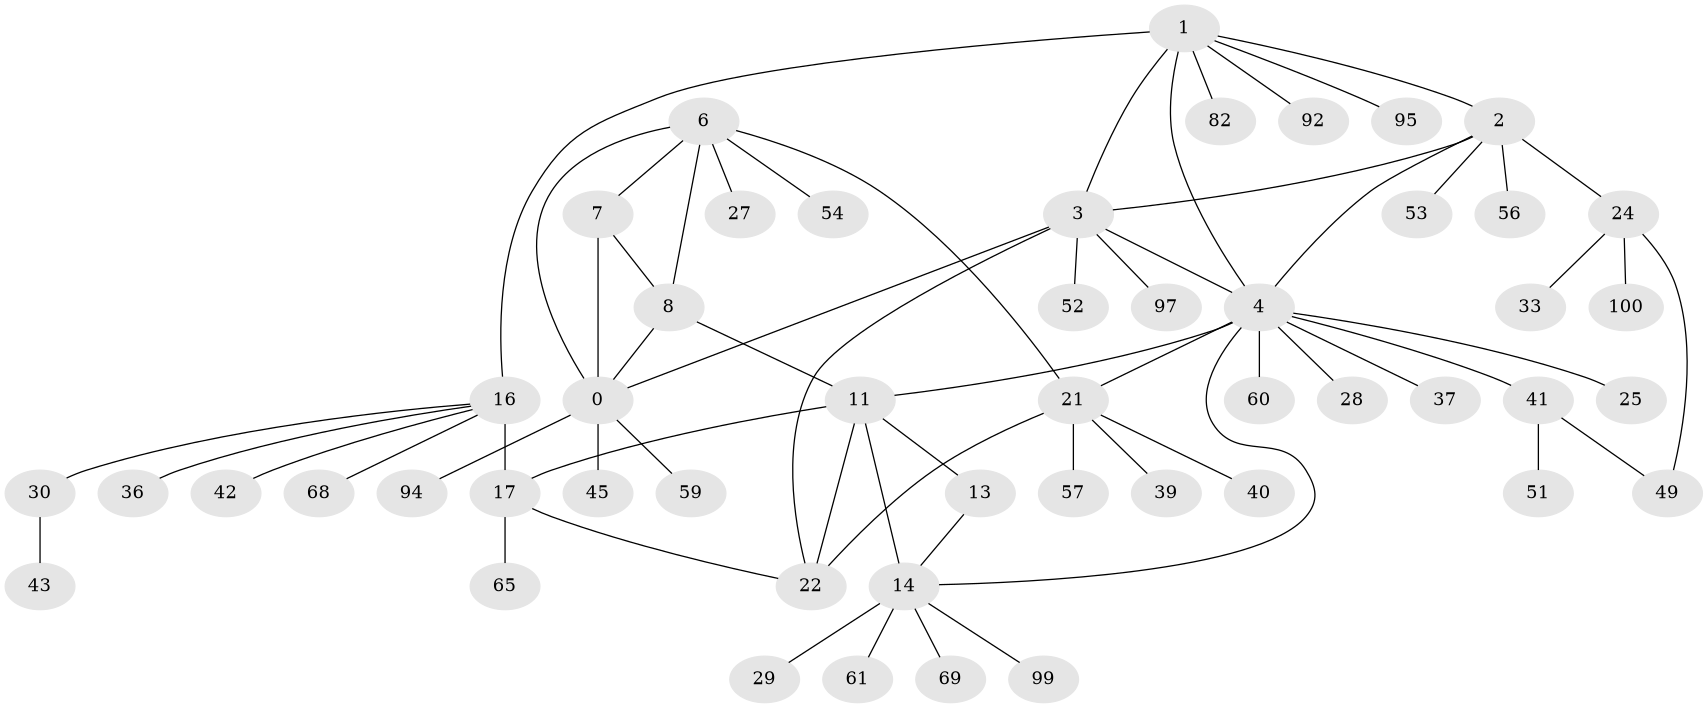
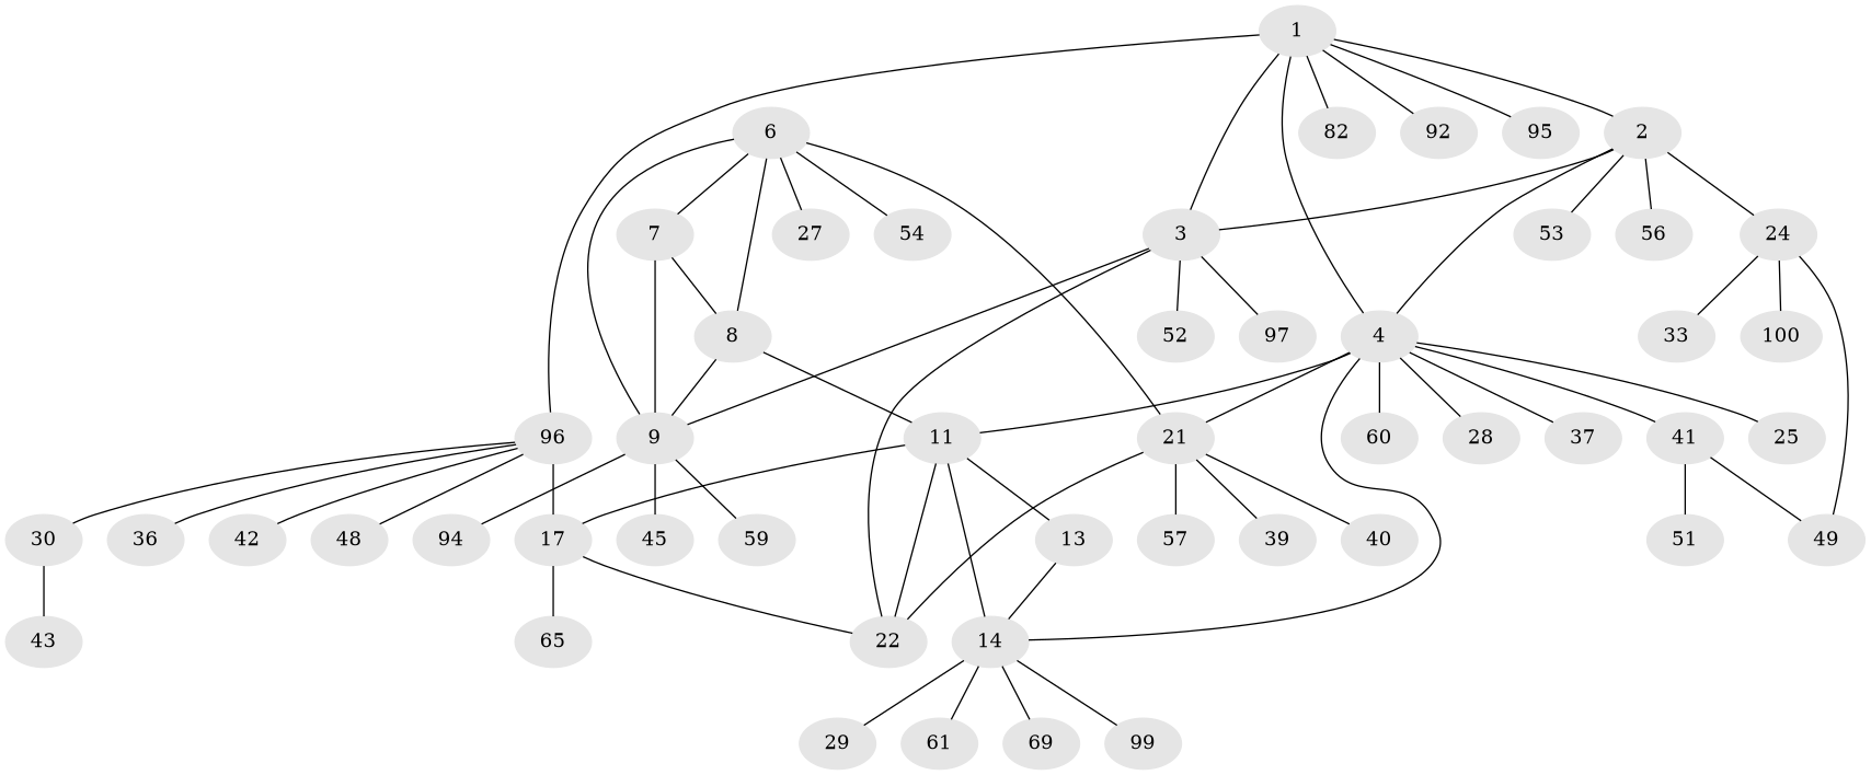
  graph {
    node [color=gray90 style=filled]
    1
    2
    3
    4 [super="+5+35+23+94"]
-   16 [super="+20+58+101"]
+   16 [super="+20+58+101" label=96]
    82
    92
    95
    n9 [label=24]
    53
    56 [super="+76"]
-   9 [label=0]
+   9
    52
    97
    22 [super="+80+50+31"]
    11 [super="+15+12"]
    14
    21 [super="+24+91"]
    28
    37
    41
    n22 [label=25]
    60
    17 [super="+18+93"]
    30 [super="+74+87"]
    36 [super="+89"]
    n27 [label=42 super="+88"]
-   48 [label=68]
+   48
    33
    49 [super="+98"]
    100
    n32 [label=94]
    45
    59
    13 [super="+75"]
    29
    61
    69 [super="+79+77"]
    99
    39
    40
    57
    51
    6 [super="+86+62+47+66"]
    7 [super="+10+83+85+71+32"]
    8 [super="+42"]
    27 [super="+90"]
    54
    65
    43
    1 -- 2
    1 -- 3
    1 -- 4 [weight=2]
    1 -- 16
    1 -- 82
    1 -- 92
    1 -- 95
    2 -- 3
    2 -- 4 [weight=2]
    2 -- n9
    2 -- 53
    2 -- 56
-   3 -- 4 [weight=2]
    3 -- 9
    3 -- 52
    3 -- 97
    3 -- 22
    4 -- 11
    4 -- 14
    4 -- 21 [weight=3]
    4 -- 28
    4 -- 37
    4 -- 41
    4 -- n22
    4 -- 60
    16 -- 17 [weight=6]
    16 -- 30
    16 -- 36
    16 -- n27
    16 -- 48
    n9 -- 33
    n9 -- 49
    n9 -- 100
    9 -- n32
    9 -- 45
    9 -- 59
    11 -- 22
    11 -- 14 [weight=3]
    11 -- 17
    11 -- 13 [weight=3]
    14 -- 29
    14 -- 61
    14 -- 69
    14 -- 99
    21 -- 22 [weight=3]
    21 -- 39
    21 -- 40
    21 -- 57
    41 -- 49
    41 -- 51
    17 -- 22
    17 -- 65
    30 -- 43
    13 -- 14
    6 -- 9
    6 -- 21 [weight=2]
    6 -- 7 [weight=2]
    6 -- 8
    6 -- 27
    6 -- 54
    7 -- 9 [weight=2]
    7 -- 8 [weight=2]
    8 -- 9
    8 -- 11
  }
